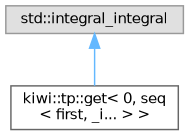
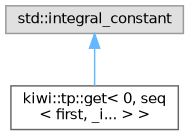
  digraph {
    rankdir=TB
    node [fontname=Helvetica fontsize=10 shape=box style=filled]
-   n1 [color=grey60 fillcolor="#E0E0E0" height=0.2 label="std::integral_integral" width=0.4]
+   n1 [color=grey60 fillcolor="#E0E0E0" height=0.2 label="std::integral_constant" width=0.4]
    n2 [color=grey40 fillcolor=white height=0.2 label="kiwi::tp::get\< 0, seq\l\< first, _i... \> \>" width=0.4]
    n1 -> n2 [color=steelblue1 dir=back fontname=Helvetica fontsize=10 labelfontname=Helvetica labelfontsize=10 style=solid]
  }
